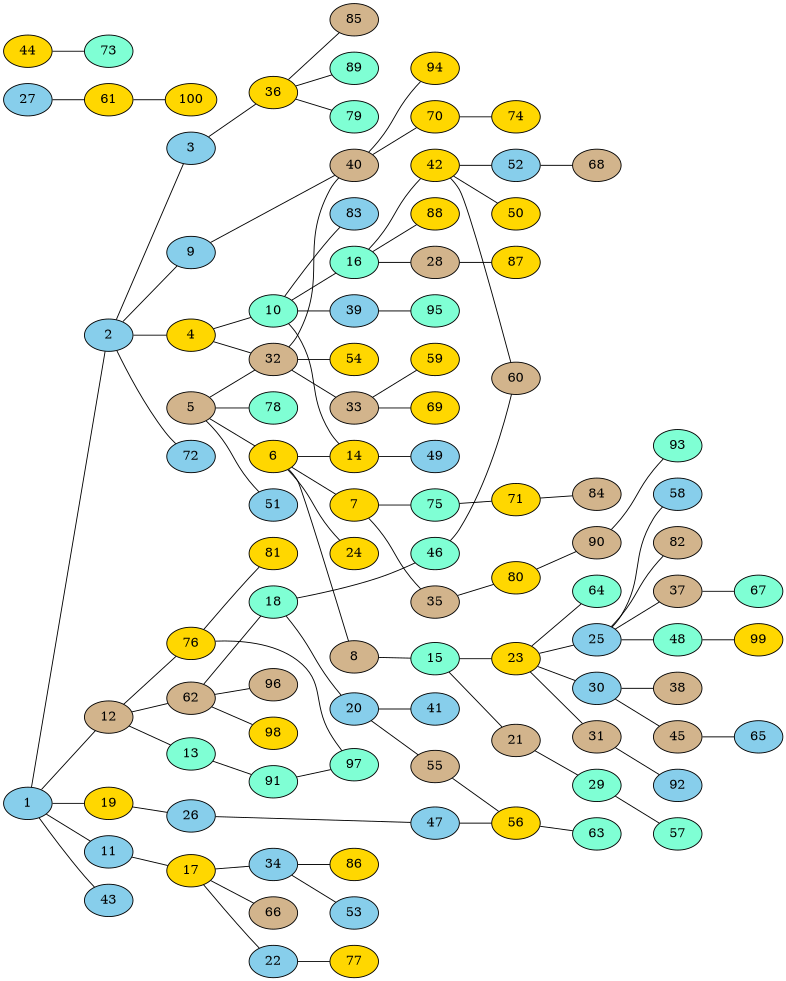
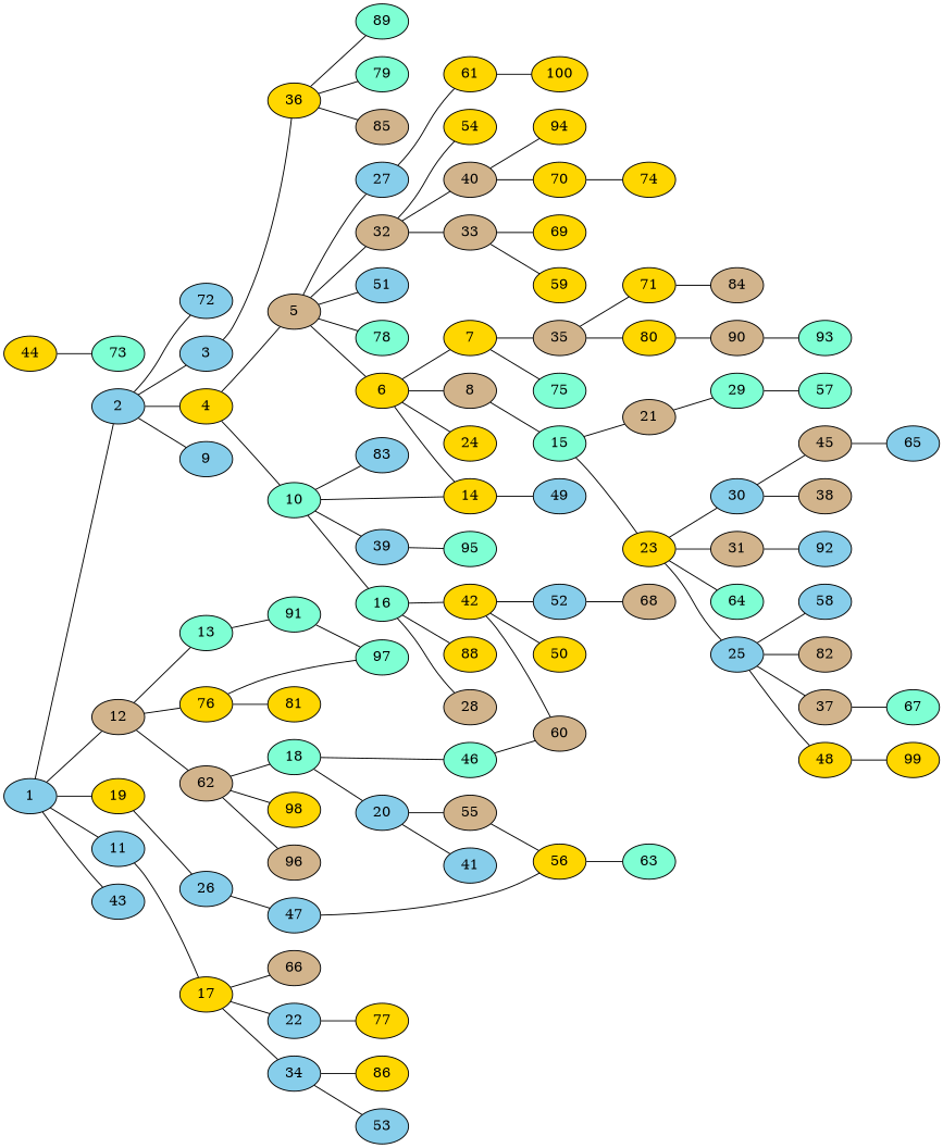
  graph {
    rankdir=LR
    node [fillcolor=gold style=filled]
    1 [fillcolor=skyblue]
    2 [fillcolor=skyblue]
    11 [fillcolor=skyblue]
    12 [fillcolor=tan]
    19
    43 [fillcolor=skyblue]
    3 [fillcolor=skyblue]
    4
    9 [fillcolor=skyblue]
    72 [fillcolor=skyblue]
    17
    13 [fillcolor=aquamarine]
    62 [fillcolor=tan]
    76
    26 [fillcolor=skyblue]
    36
    5 [fillcolor=tan]
    10 [fillcolor=aquamarine]
    40 [fillcolor=tan]
    22 [fillcolor=skyblue]
    34 [fillcolor=skyblue]
    66 [fillcolor=tan]
    91 [fillcolor=aquamarine]
    18 [fillcolor=aquamarine]
    96 [fillcolor=tan]
    98
    81
    97 [fillcolor=aquamarine]
    47 [fillcolor=skyblue]
    79 [fillcolor=aquamarine]
    85 [fillcolor=tan]
    89 [fillcolor=aquamarine]
    6
    27 [fillcolor=skyblue]
    32 [fillcolor=tan]
    51 [fillcolor=skyblue]
    78 [fillcolor=aquamarine]
    14
    16 [fillcolor=aquamarine]
    39 [fillcolor=skyblue]
    83 [fillcolor=skyblue]
    70
    94
    7
    8 [fillcolor=tan]
    24
    61
    33 [fillcolor=tan]
    54
    49 [fillcolor=skyblue]
    28 [fillcolor=tan]
    42
    88
    95 [fillcolor=aquamarine]
    35 [fillcolor=tan]
    75 [fillcolor=aquamarine]
    15 [fillcolor=aquamarine]
    100
    59
    69
    71
    80
    21 [fillcolor=tan]
    23
    84 [fillcolor=tan]
    90 [fillcolor=tan]
    29 [fillcolor=aquamarine]
    25 [fillcolor=skyblue]
    30 [fillcolor=skyblue]
    31 [fillcolor=tan]
    64 [fillcolor=aquamarine]
    74
-   87
    50
    52 [fillcolor=skyblue]
    60 [fillcolor=tan]
    77
    53 [fillcolor=skyblue]
    86
    20 [fillcolor=skyblue]
    46 [fillcolor=aquamarine]
    41 [fillcolor=skyblue]
    55 [fillcolor=tan]
    57 [fillcolor=aquamarine]
    37 [fillcolor=tan]
-   48 [fillcolor=aquamarine]
+   48
    58 [fillcolor=skyblue]
    82 [fillcolor=tan]
    38 [fillcolor=tan]
    45 [fillcolor=tan]
    92 [fillcolor=skyblue]
    68 [fillcolor=tan]
    56
    63 [fillcolor=aquamarine]
    67 [fillcolor=aquamarine]
    99
    65 [fillcolor=skyblue]
    73 [fillcolor=aquamarine]
    44
    93 [fillcolor=aquamarine]
    1 -- 2
    1 -- 11
    1 -- 12
    1 -- 19
    1 -- 43
    2 -- 3
    2 -- 4
    2 -- 9
    2 -- 72
    11 -- 17
    12 -- 13
    12 -- 62
    12 -- 76
    19 -- 26
    3 -- 36
-   4 -- 32
+   4 -- 5
    4 -- 10
-   9 -- 40
    17 -- 22
    17 -- 34
    17 -- 66
    13 -- 91
    62 -- 18
    62 -- 96
    62 -- 98
    76 -- 81
    76 -- 97
    26 -- 47
    36 -- 79
    36 -- 85
    36 -- 89
    5 -- 6
+   5 -- 27
    5 -- 32
    5 -- 51
    5 -- 78
    10 -- 14
    10 -- 16
    10 -- 39
    10 -- 83
    40 -- 70
    40 -- 94
    22 -- 77
    34 -- 53
    34 -- 86
    91 -- 97
    18 -- 20
    18 -- 46
    47 -- 56
    6 -- 14
    6 -- 7
    6 -- 8
    6 -- 24
    27 -- 61
    32 -- 40
    32 -- 33
    32 -- 54
    14 -- 49
    16 -- 28
    16 -- 42
    16 -- 88
    39 -- 95
    70 -- 74
    7 -- 35
    7 -- 75
    8 -- 15
    61 -- 100
    33 -- 59
    33 -- 69
-   28 -- 87
    42 -- 50
    42 -- 52
    42 -- 60
-   75 -- 71
+   35 -- 71
    35 -- 80
    15 -- 21
    15 -- 23
    71 -- 84
    80 -- 90
    21 -- 29
    23 -- 25
    23 -- 30
    23 -- 31
    23 -- 64
    90 -- 93
    29 -- 57
    25 -- 37
    25 -- 48
    25 -- 58
    25 -- 82
    30 -- 38
    30 -- 45
    31 -- 92
    52 -- 68
    20 -- 41
    20 -- 55
    46 -- 60
    55 -- 56
    37 -- 67
    48 -- 99
    45 -- 65
    56 -- 63
    44 -- 73
  }
